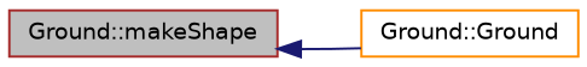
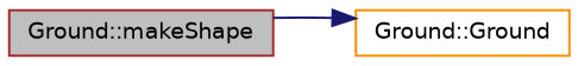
  digraph {
    rankdir=LR
    node [fontname=Helvetica fontsize=10 shape=record style=filled]
    n1 [color=brown fillcolor=grey75 fontcolor=black height=0.2 label="Ground::makeShape" width=0.4]
    n2 [color=darkorange fillcolor=white height=0.2 label="Ground::Ground" width=0.4]
-   n1 -> n2 [color=midnightblue dir=back fontname=Helvetica fontsize=10 labelfontname=Helvetica labelfontsize=10 style=solid]
+   n2 -> n1 [color=midnightblue dir=back fontname=Helvetica fontsize=10 labelfontname=Helvetica labelfontsize=10 style=solid]
  }
